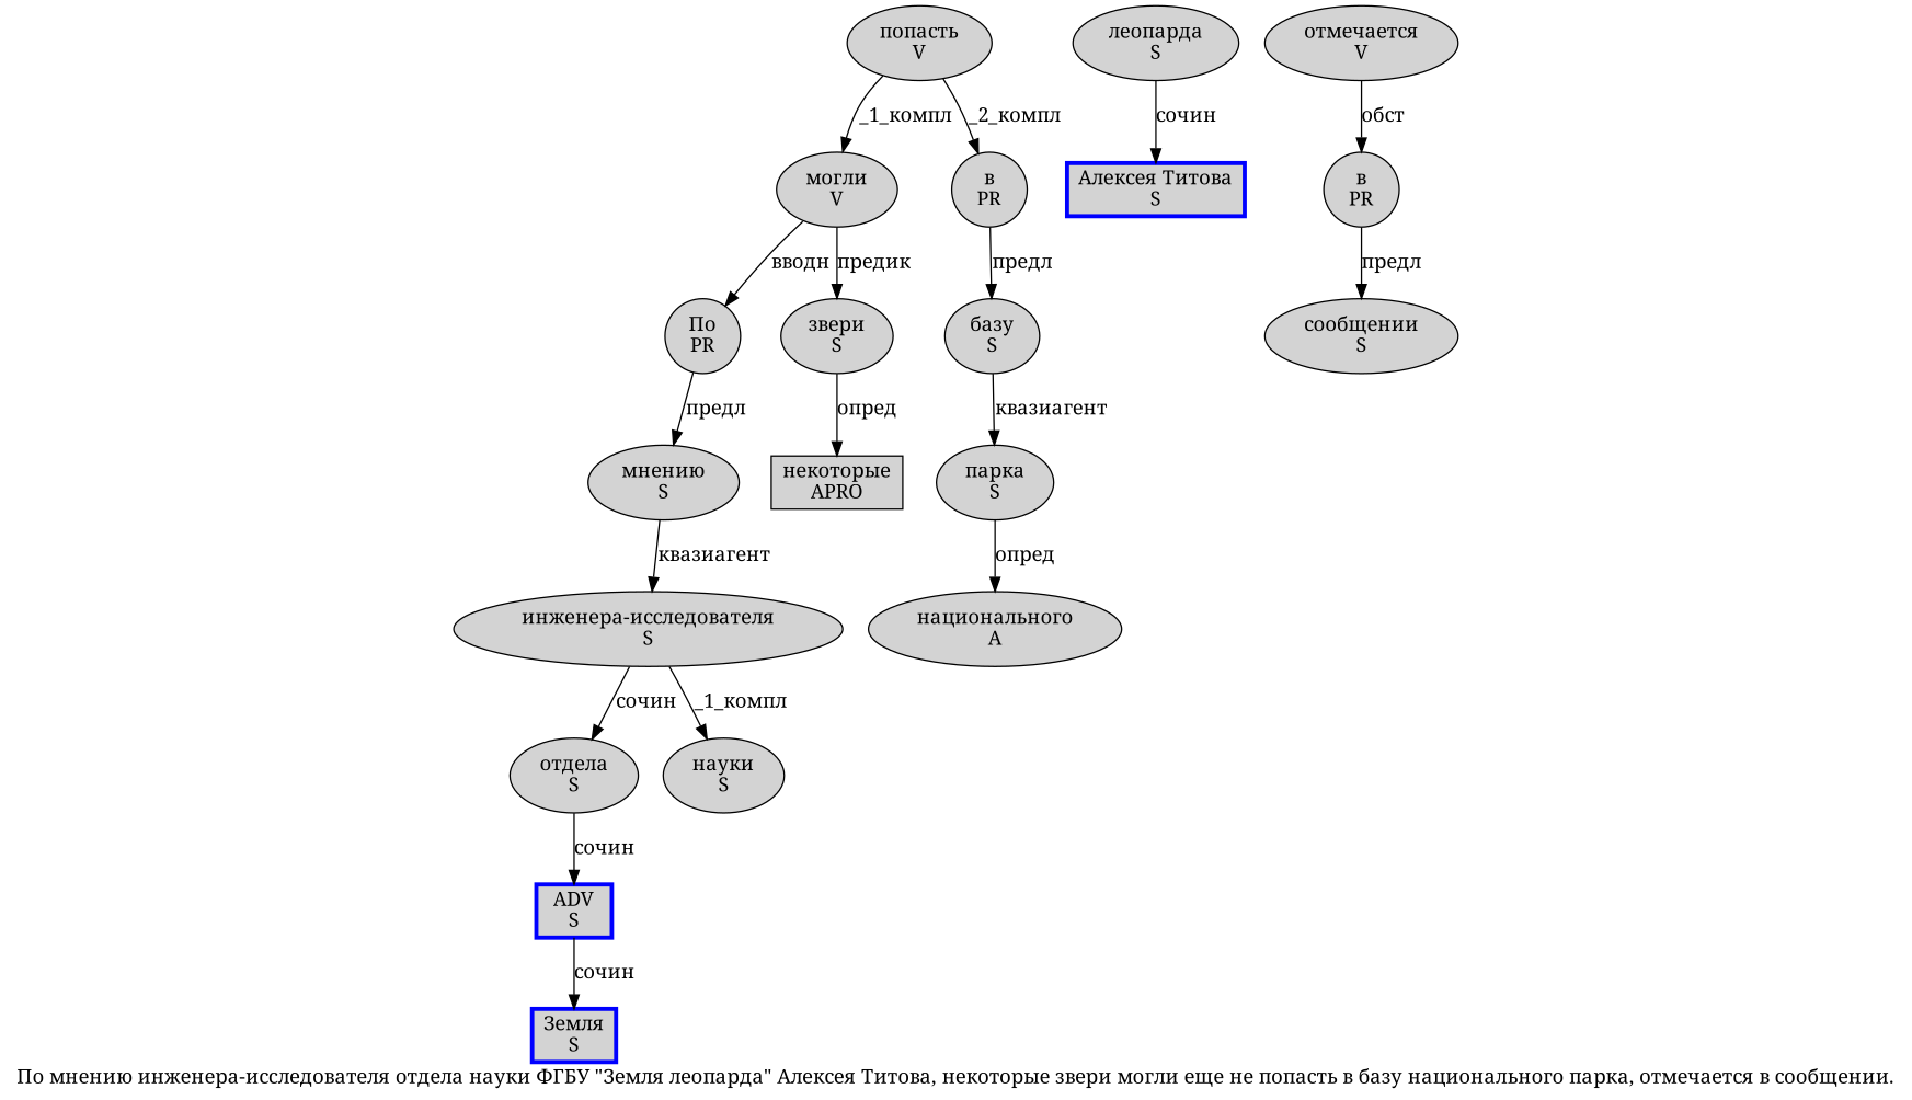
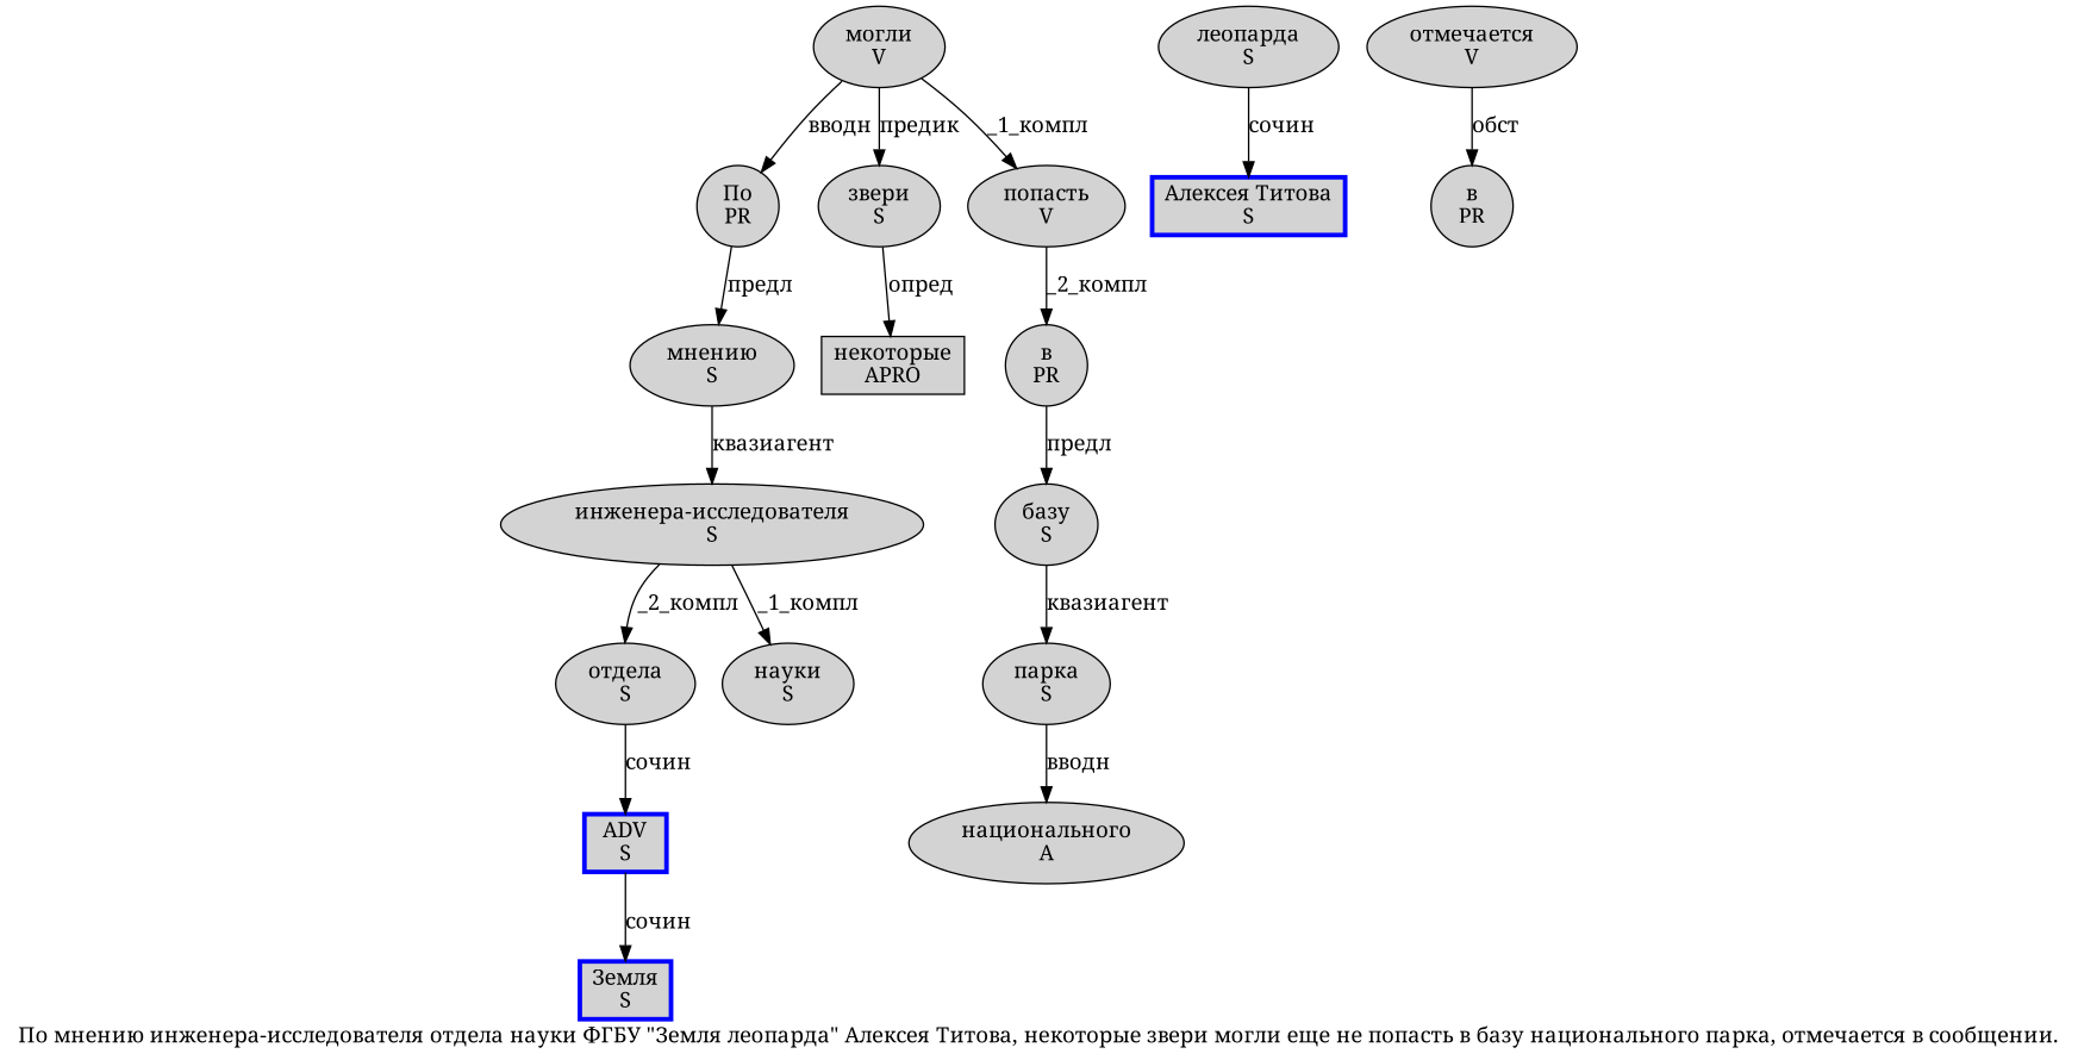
  digraph {
    fontname="Noto Serif"
    label="По мнению инженера-исследователя отдела науки ФГБУ \"Земля леопарда\" Алексея Титова, некоторые звери могли еще не попасть в базу национального парка, отмечается в сообщении."
    node [fillcolor=lightgray fontname="Noto Serif" penwidth=1 shape=ellipse style=filled]
    edge [fontname="Noto Serif"]
    n1 [label="По\nPR"]
    n2 [label="мнению\nS"]
    n3 [label="инженера-исследователя\nS"]
    n4 [label="отдела\nS"]
    n5 [label="науки\nS"]
    n6 [color=blue label="ADV\nS" penwidth=3 shape=box]
    n7 [color=blue label="Земля\nS" penwidth=3 shape=box]
    n8 [label="леопарда\nS"]
    n9 [color=blue label="Алексея Титова\nS" penwidth=3 shape=box]
    n10 [label="некоторые\nAPRO" shape=box]
    n11 [label="звери\nS"]
    n12 [label="могли\nV"]
    n13 [label="попасть\nV"]
    n14 [label="в\nPR"]
    n15 [label="отмечается\nV"]
    n16 [label="в\nPR"]
    n17 [label="базу\nS"]
    n18 [label="парка\nS"]
    n19 [label="национального\nA"]
-   n20 [label="сообщении\nS"]
    n1 -> n2 [label="предл"]
    n2 -> n3 [label="квазиагент"]
-   n3 -> n4 [label="сочин"]
+   n3 -> n4 [label="_2_компл"]
    n3 -> n5 [label="_1_компл"]
    n4 -> n6 [label="сочин"]
    n6 -> n7 [label="сочин"]
    n8 -> n9 [label="сочин"]
    n11 -> n10 [label="опред"]
    n12 -> n1 [label="вводн"]
    n12 -> n11 [label="предик"]
-   n13 -> n12 [label="_1_компл"]
+   n12 -> n13 [label="_1_компл"]
    n13 -> n14 [label="_2_компл"]
    n14 -> n17 [label="предл"]
    n15 -> n16 [label="обст"]
-   n16 -> n20 [label="предл"]
    n17 -> n18 [label="квазиагент"]
-   n18 -> n19 [label="опред"]
+   n18 -> n19 [label="вводн"]
  }
